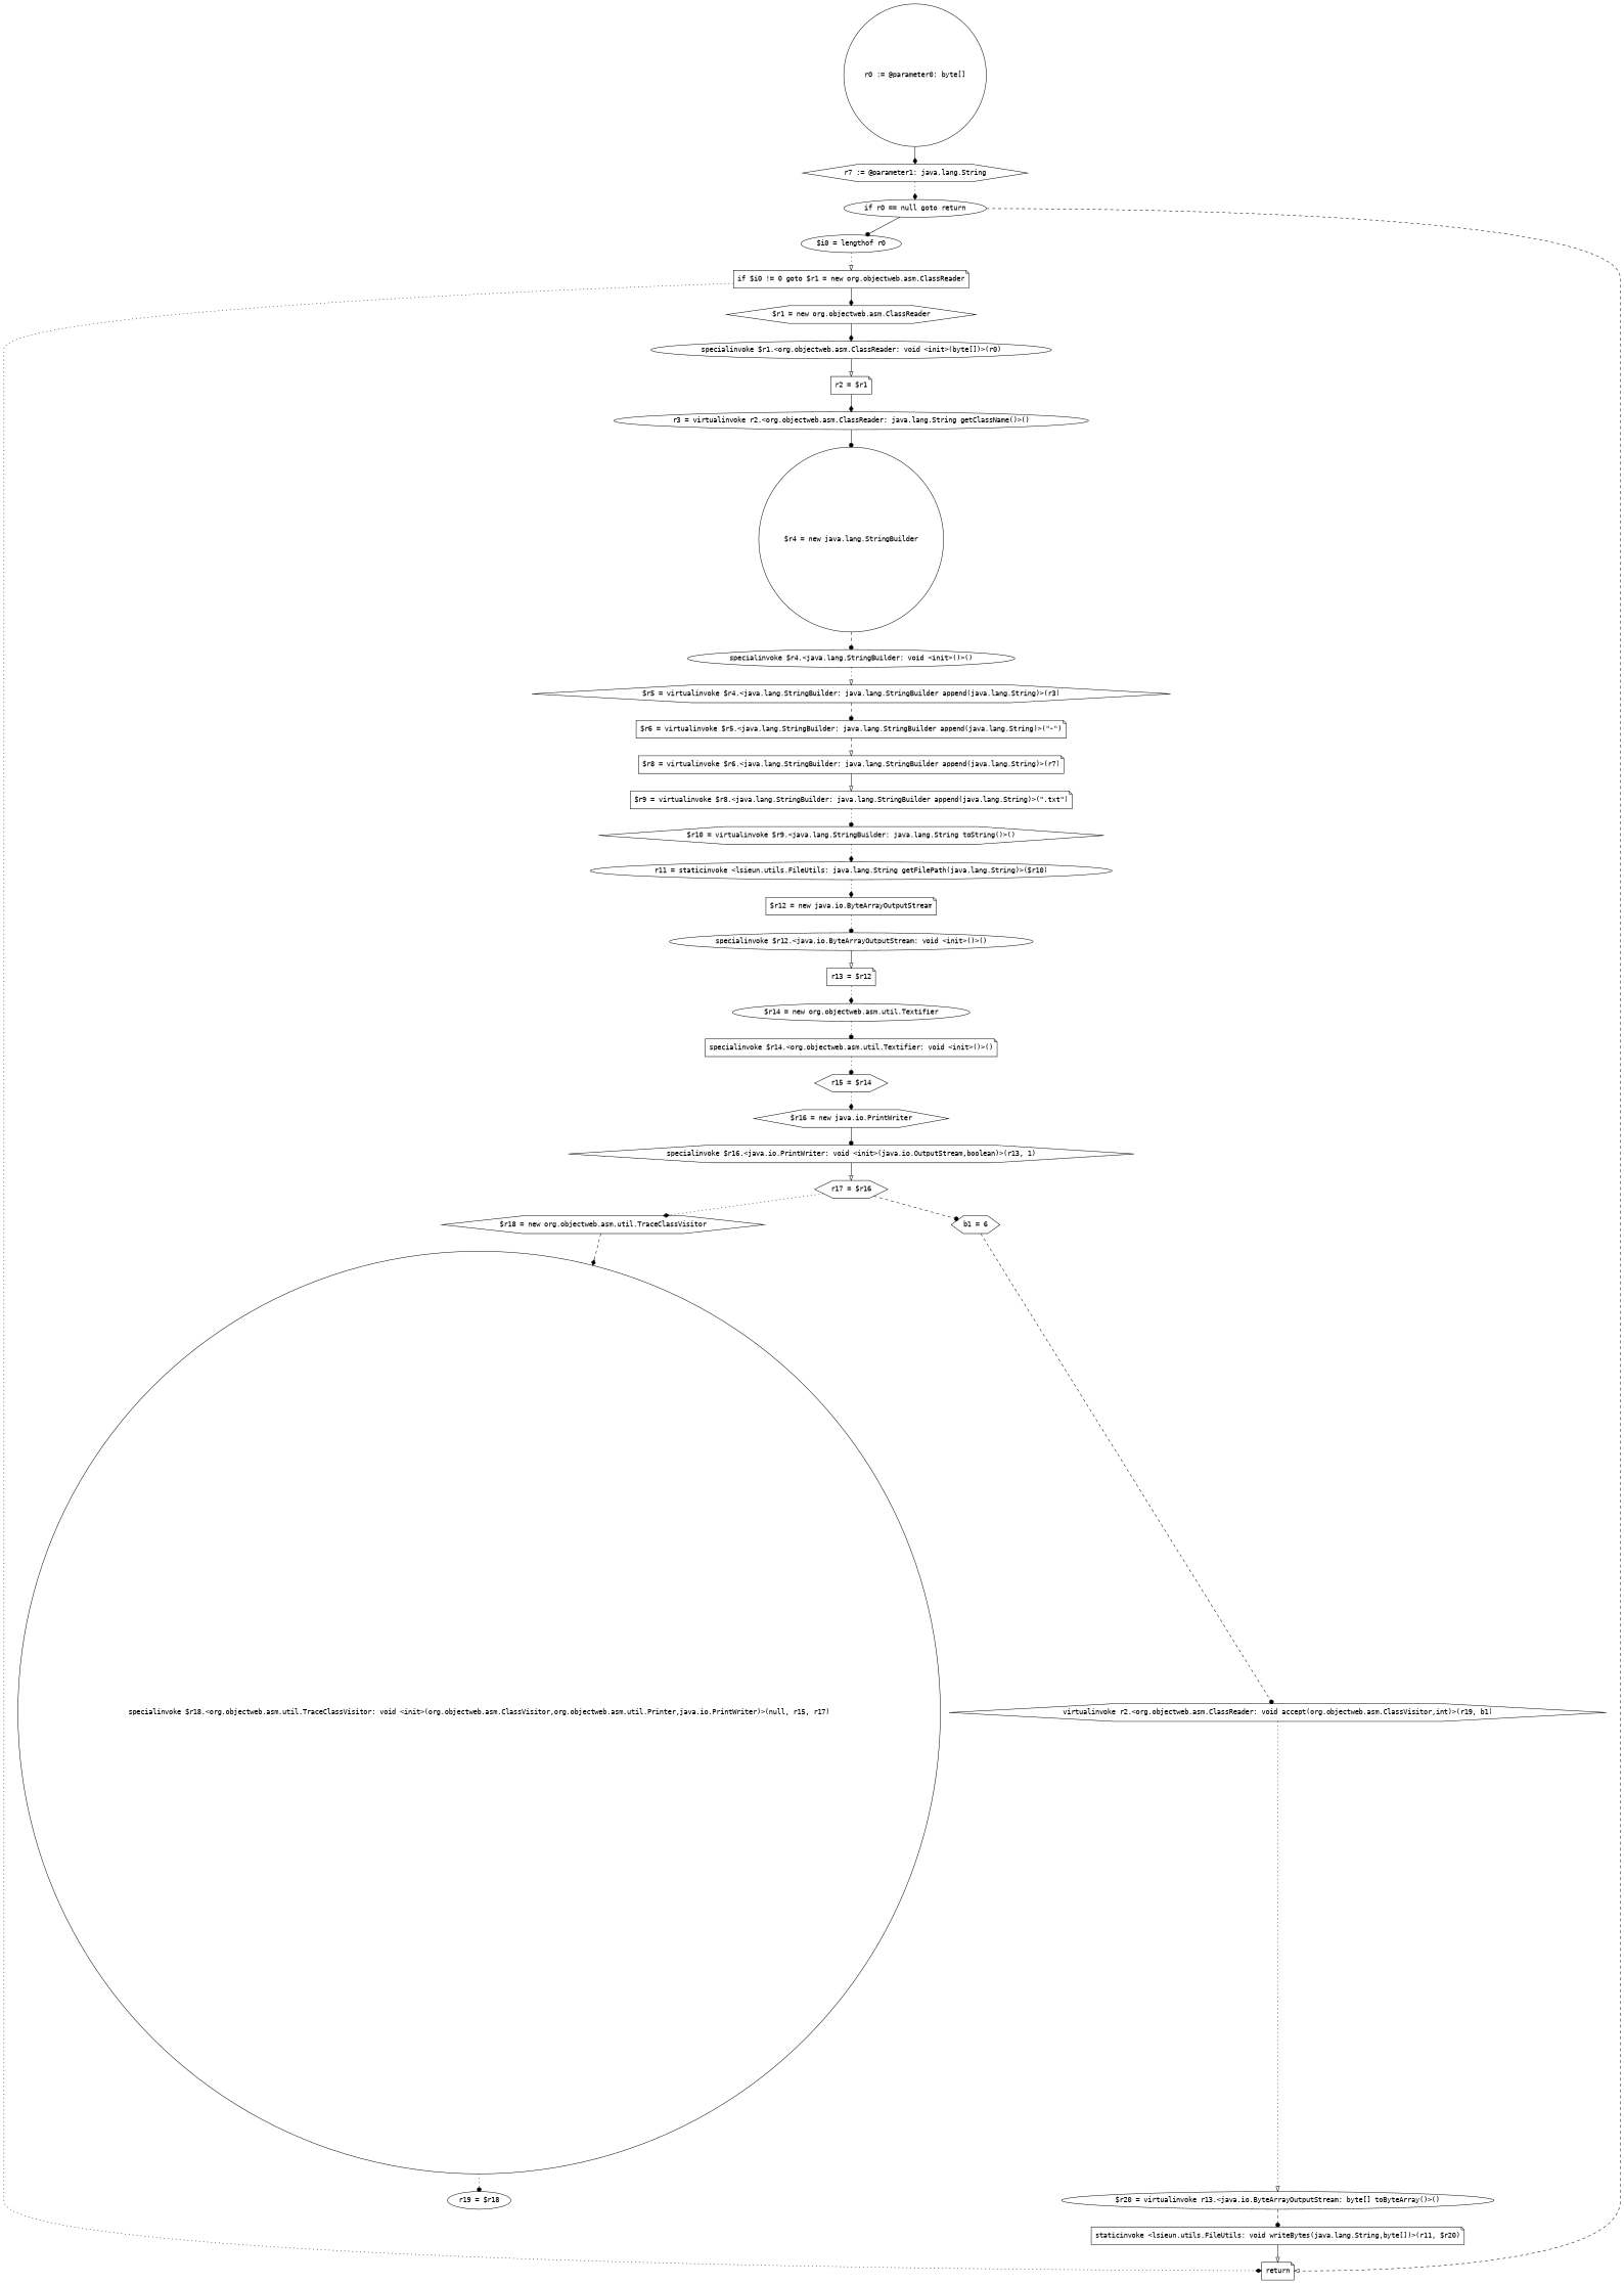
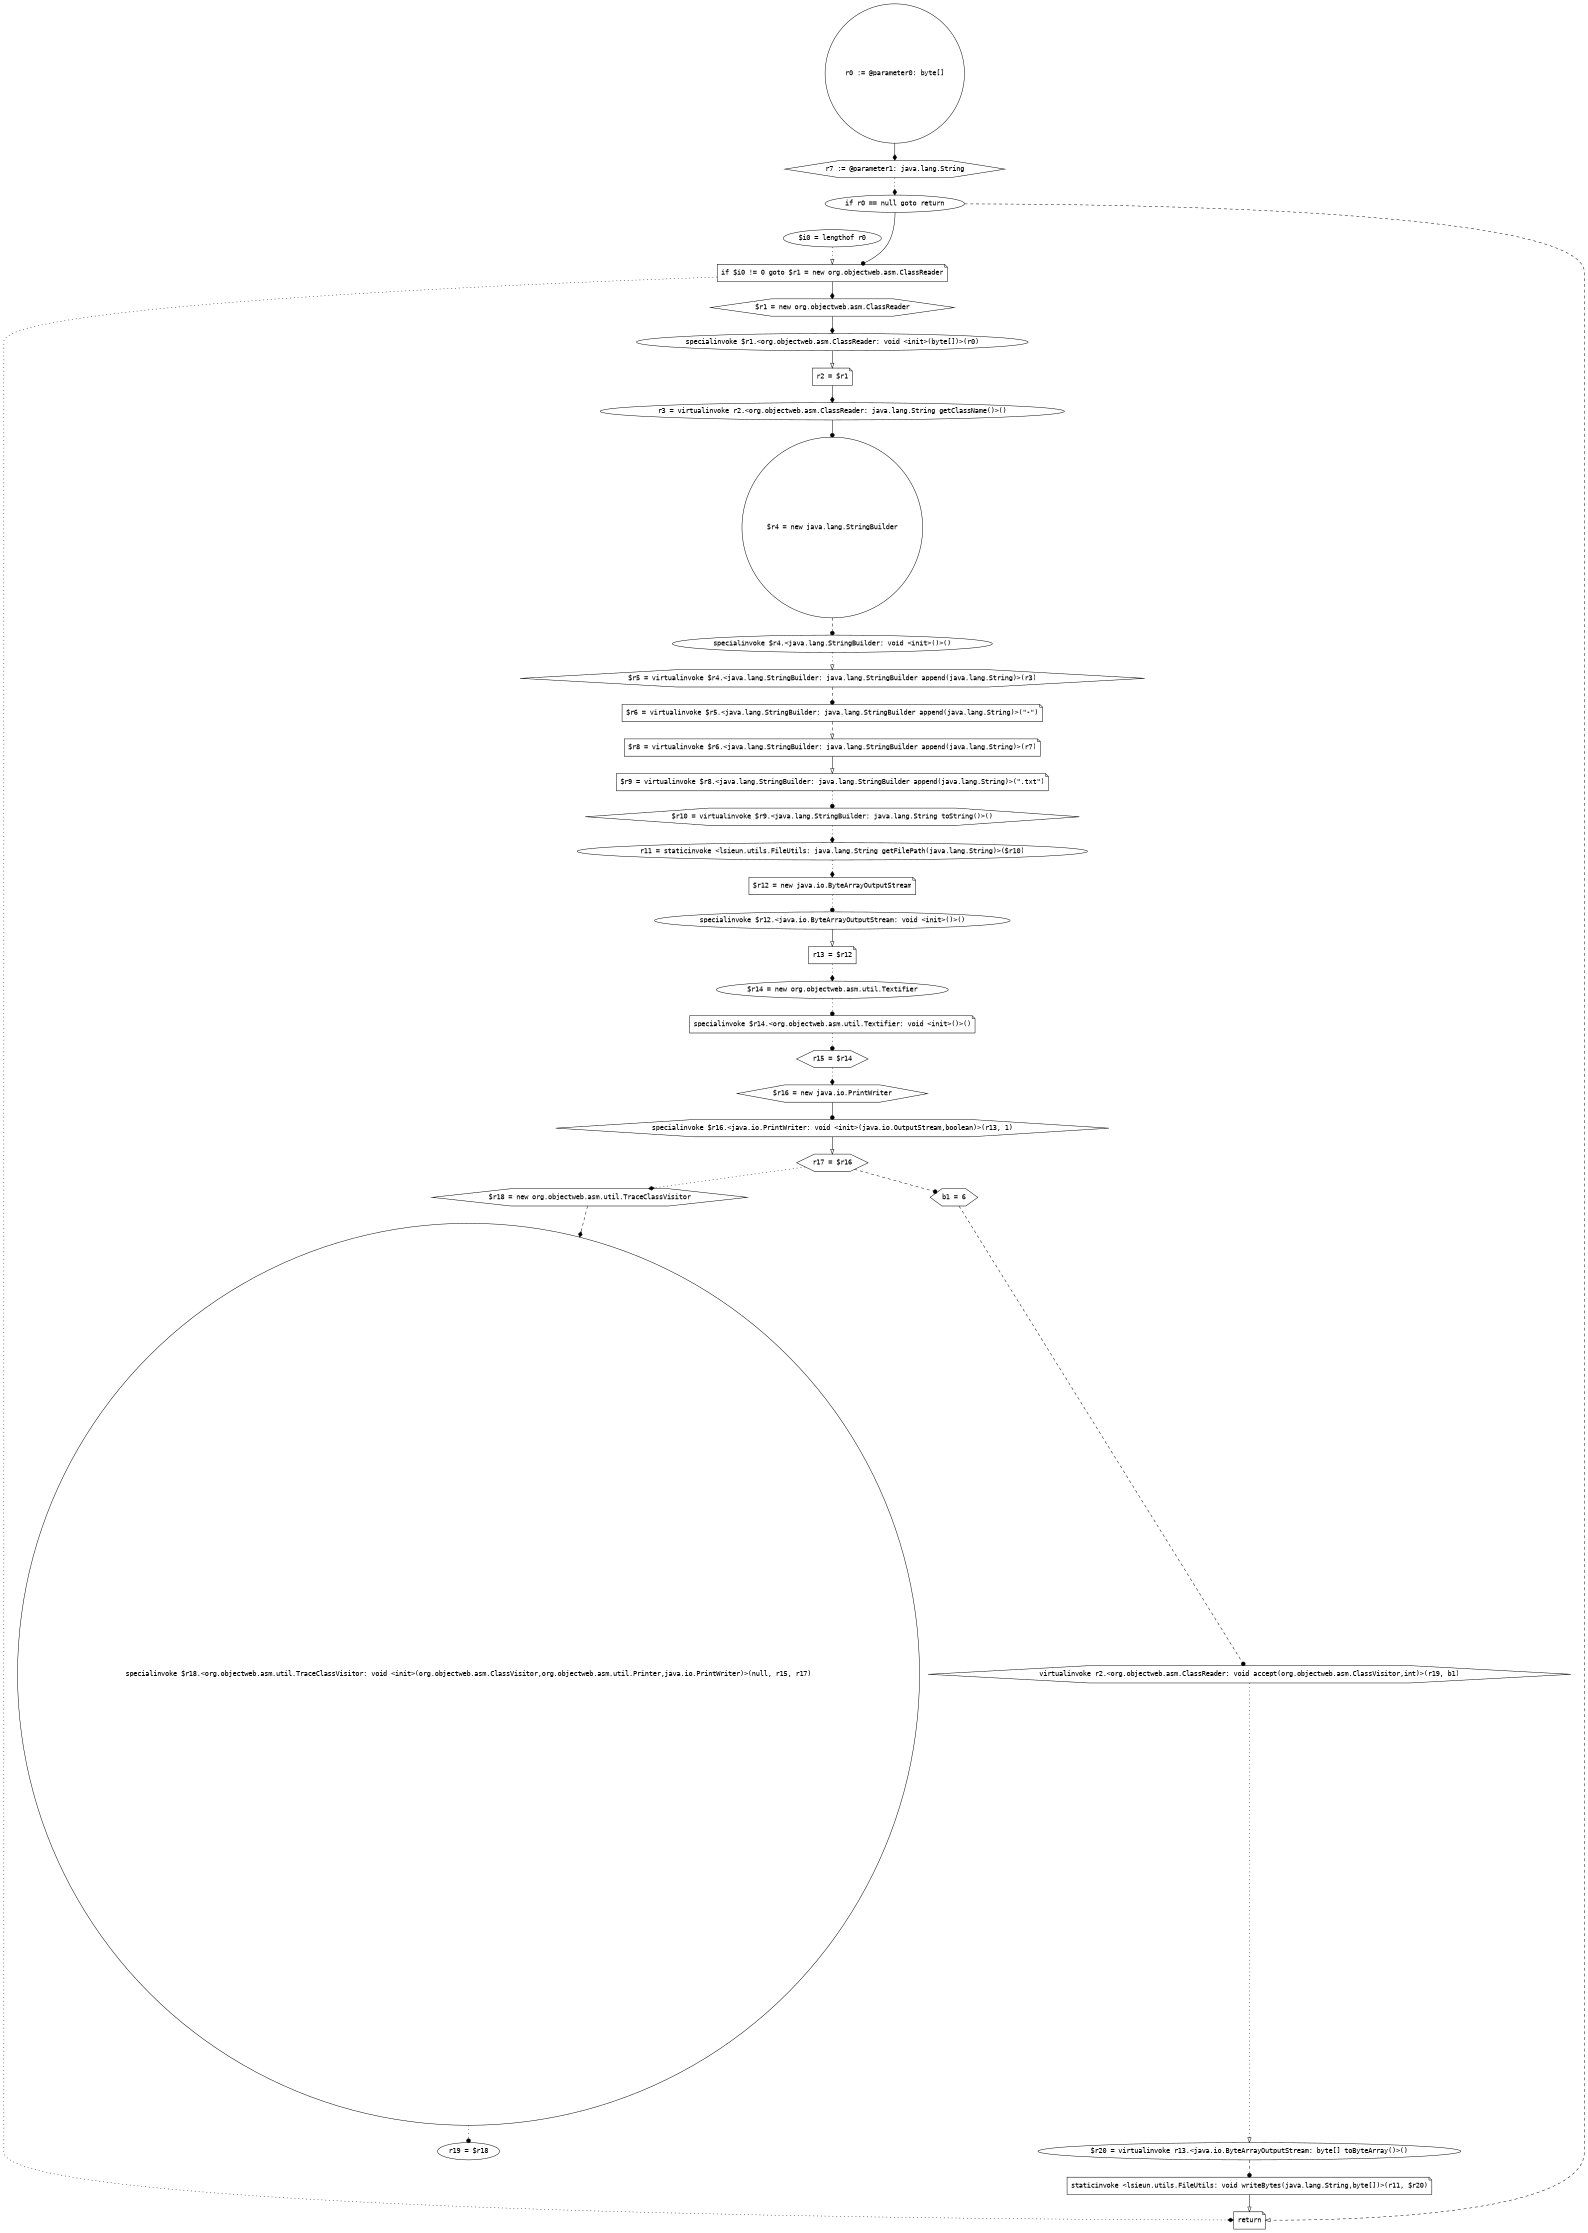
  digraph {
    fontname="DejaVu Sans Mono"
    node [fontname="DejaVu Sans Mono" shape=hexagon]
    edge [arrowhead=dot fontname="DejaVu Sans Mono" style=dotted]
    "r0 := @parameter0: byte[]" [shape=circle]
    "r7 := @parameter1: java.lang.String"
    "if r0 == null goto return" [shape=ellipse]
    "$i0 = lengthof r0" [shape=ellipse]
    return [shape=note]
    "if $i0 != 0 goto $r1 = new org.objectweb.asm.ClassReader" [shape=note]
    "$r1 = new org.objectweb.asm.ClassReader"
    "specialinvoke $r1.<org.objectweb.asm.ClassReader: void <init>(byte[])>(r0)" [shape=ellipse]
    "r2 = $r1" [shape=note]
    "r3 = virtualinvoke r2.<org.objectweb.asm.ClassReader: java.lang.String getClassName()>()" [shape=ellipse]
    "$r4 = new java.lang.StringBuilder" [shape=circle]
    "specialinvoke $r4.<java.lang.StringBuilder: void <init>()>()" [shape=ellipse]
    "$r5 = virtualinvoke $r4.<java.lang.StringBuilder: java.lang.StringBuilder append(java.lang.String)>(r3)"
    "$r6 = virtualinvoke $r5.<java.lang.StringBuilder: java.lang.StringBuilder append(java.lang.String)>(\"-\")" [shape=note]
    "$r8 = virtualinvoke $r6.<java.lang.StringBuilder: java.lang.StringBuilder append(java.lang.String)>(r7)" [shape=note]
    "$r9 = virtualinvoke $r8.<java.lang.StringBuilder: java.lang.StringBuilder append(java.lang.String)>(\".txt\")" [shape=note]
    "$r10 = virtualinvoke $r9.<java.lang.StringBuilder: java.lang.String toString()>()"
    "r11 = staticinvoke <lsieun.utils.FileUtils: java.lang.String getFilePath(java.lang.String)>($r10)" [shape=ellipse]
    "$r12 = new java.io.ByteArrayOutputStream" [shape=note]
    "specialinvoke $r12.<java.io.ByteArrayOutputStream: void <init>()>()" [shape=ellipse]
    "r13 = $r12" [shape=note]
    "$r14 = new org.objectweb.asm.util.Textifier" [shape=ellipse]
    "specialinvoke $r14.<org.objectweb.asm.util.Textifier: void <init>()>()" [shape=note]
    "r15 = $r14"
    "$r16 = new java.io.PrintWriter"
    "specialinvoke $r16.<java.io.PrintWriter: void <init>(java.io.OutputStream,boolean)>(r13, 1)"
    "r17 = $r16"
    "$r18 = new org.objectweb.asm.util.TraceClassVisitor"
    "b1 = 6"
    "specialinvoke $r18.<org.objectweb.asm.util.TraceClassVisitor: void <init>(org.objectweb.asm.ClassVisitor,org.objectweb.asm.util.Printer,java.io.PrintWriter)>(null, r15, r17)" [shape=circle]
    "r19 = $r18" [shape=ellipse]
    "virtualinvoke r2.<org.objectweb.asm.ClassReader: void accept(org.objectweb.asm.ClassVisitor,int)>(r19, b1)"
    "$r20 = virtualinvoke r13.<java.io.ByteArrayOutputStream: byte[] toByteArray()>()" [shape=ellipse]
    "staticinvoke <lsieun.utils.FileUtils: void writeBytes(java.lang.String,byte[])>(r11, $r20)" [shape=note]
    "r0 := @parameter0: byte[]" -> "r7 := @parameter1: java.lang.String" [arrowhead=diamond style=solid]
    "r7 := @parameter1: java.lang.String" -> "if r0 == null goto return" [arrowhead=diamond]
-   "if r0 == null goto return" -> "$i0 = lengthof r0" [style=solid]
+   "if r0 == null goto return" -> "if $i0 != 0 goto $r1 = new org.objectweb.asm.ClassReader" [style=solid]
    "if r0 == null goto return" -> return [arrowhead=onormal style=dashed]
    "$i0 = lengthof r0" -> "if $i0 != 0 goto $r1 = new org.objectweb.asm.ClassReader" [arrowhead=onormal]
    "if $i0 != 0 goto $r1 = new org.objectweb.asm.ClassReader" -> return [arrowhead=diamond]
    "if $i0 != 0 goto $r1 = new org.objectweb.asm.ClassReader" -> "$r1 = new org.objectweb.asm.ClassReader" [arrowhead=diamond style=solid]
    "$r1 = new org.objectweb.asm.ClassReader" -> "specialinvoke $r1.<org.objectweb.asm.ClassReader: void <init>(byte[])>(r0)" [arrowhead=diamond style=solid]
    "specialinvoke $r1.<org.objectweb.asm.ClassReader: void <init>(byte[])>(r0)" -> "r2 = $r1" [arrowhead=onormal style=solid]
    "r2 = $r1" -> "r3 = virtualinvoke r2.<org.objectweb.asm.ClassReader: java.lang.String getClassName()>()" [arrowhead=diamond style=solid]
    "r3 = virtualinvoke r2.<org.objectweb.asm.ClassReader: java.lang.String getClassName()>()" -> "$r4 = new java.lang.StringBuilder" [style=solid]
    "$r4 = new java.lang.StringBuilder" -> "specialinvoke $r4.<java.lang.StringBuilder: void <init>()>()" [style=dashed]
    "specialinvoke $r4.<java.lang.StringBuilder: void <init>()>()" -> "$r5 = virtualinvoke $r4.<java.lang.StringBuilder: java.lang.StringBuilder append(java.lang.String)>(r3)" [arrowhead=onormal]
    "$r5 = virtualinvoke $r4.<java.lang.StringBuilder: java.lang.StringBuilder append(java.lang.String)>(r3)" -> "$r6 = virtualinvoke $r5.<java.lang.StringBuilder: java.lang.StringBuilder append(java.lang.String)>(\"-\")" [style=dashed]
    "$r6 = virtualinvoke $r5.<java.lang.StringBuilder: java.lang.StringBuilder append(java.lang.String)>(\"-\")" -> "$r8 = virtualinvoke $r6.<java.lang.StringBuilder: java.lang.StringBuilder append(java.lang.String)>(r7)" [arrowhead=onormal style=dashed]
    "$r8 = virtualinvoke $r6.<java.lang.StringBuilder: java.lang.StringBuilder append(java.lang.String)>(r7)" -> "$r9 = virtualinvoke $r8.<java.lang.StringBuilder: java.lang.StringBuilder append(java.lang.String)>(\".txt\")" [arrowhead=onormal style=solid]
    "$r9 = virtualinvoke $r8.<java.lang.StringBuilder: java.lang.StringBuilder append(java.lang.String)>(\".txt\")" -> "$r10 = virtualinvoke $r9.<java.lang.StringBuilder: java.lang.String toString()>()"
    "$r10 = virtualinvoke $r9.<java.lang.StringBuilder: java.lang.String toString()>()" -> "r11 = staticinvoke <lsieun.utils.FileUtils: java.lang.String getFilePath(java.lang.String)>($r10)" [arrowhead=diamond]
    "r11 = staticinvoke <lsieun.utils.FileUtils: java.lang.String getFilePath(java.lang.String)>($r10)" -> "$r12 = new java.io.ByteArrayOutputStream" [arrowhead=diamond]
    "$r12 = new java.io.ByteArrayOutputStream" -> "specialinvoke $r12.<java.io.ByteArrayOutputStream: void <init>()>()"
    "specialinvoke $r12.<java.io.ByteArrayOutputStream: void <init>()>()" -> "r13 = $r12" [arrowhead=onormal style=solid]
    "r13 = $r12" -> "$r14 = new org.objectweb.asm.util.Textifier" [arrowhead=diamond]
    "$r14 = new org.objectweb.asm.util.Textifier" -> "specialinvoke $r14.<org.objectweb.asm.util.Textifier: void <init>()>()"
    "specialinvoke $r14.<org.objectweb.asm.util.Textifier: void <init>()>()" -> "r15 = $r14"
    "r15 = $r14" -> "$r16 = new java.io.PrintWriter" [arrowhead=diamond]
    "$r16 = new java.io.PrintWriter" -> "specialinvoke $r16.<java.io.PrintWriter: void <init>(java.io.OutputStream,boolean)>(r13, 1)" [style=solid]
    "specialinvoke $r16.<java.io.PrintWriter: void <init>(java.io.OutputStream,boolean)>(r13, 1)" -> "r17 = $r16" [arrowhead=onormal style=solid]
    "r17 = $r16" -> "$r18 = new org.objectweb.asm.util.TraceClassVisitor" [arrowhead=diamond]
    "r17 = $r16" -> "b1 = 6" [style=dashed]
    "$r18 = new org.objectweb.asm.util.TraceClassVisitor" -> "specialinvoke $r18.<org.objectweb.asm.util.TraceClassVisitor: void <init>(org.objectweb.asm.ClassVisitor,org.objectweb.asm.util.Printer,java.io.PrintWriter)>(null, r15, r17)" [arrowhead=diamond style=dashed]
    "b1 = 6" -> "virtualinvoke r2.<org.objectweb.asm.ClassReader: void accept(org.objectweb.asm.ClassVisitor,int)>(r19, b1)" [style=dashed]
    "specialinvoke $r18.<org.objectweb.asm.util.TraceClassVisitor: void <init>(org.objectweb.asm.ClassVisitor,org.objectweb.asm.util.Printer,java.io.PrintWriter)>(null, r15, r17)" -> "r19 = $r18"
    "virtualinvoke r2.<org.objectweb.asm.ClassReader: void accept(org.objectweb.asm.ClassVisitor,int)>(r19, b1)" -> "$r20 = virtualinvoke r13.<java.io.ByteArrayOutputStream: byte[] toByteArray()>()" [arrowhead=onormal]
    "$r20 = virtualinvoke r13.<java.io.ByteArrayOutputStream: byte[] toByteArray()>()" -> "staticinvoke <lsieun.utils.FileUtils: void writeBytes(java.lang.String,byte[])>(r11, $r20)" [style=dashed]
    "staticinvoke <lsieun.utils.FileUtils: void writeBytes(java.lang.String,byte[])>(r11, $r20)" -> return [arrowhead=onormal style=solid]
  }
